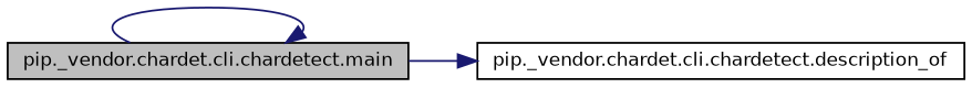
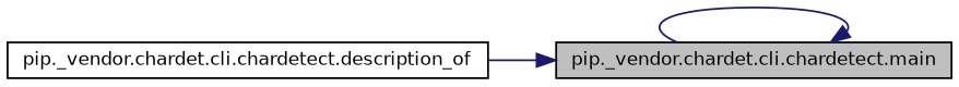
  digraph {
    rankdir=LR
    node [color=black fontname=Helvetica fontsize=10 shape=record style=filled]
    edge [color=midnightblue fontname=Helvetica fontsize=10 labelfontname=Helvetica labelfontsize=10 style=solid]
    n1 [fillcolor=grey75 fontcolor=black height=0.2 label="pip._vendor.chardet.cli.chardetect.main" width=0.4]
    n2 [fillcolor=white height=0.2 label="pip._vendor.chardet.cli.chardetect.description_of" width=0.4]
    n1 -> n1
-   n1 -> n2
+   n2 -> n1
  }
